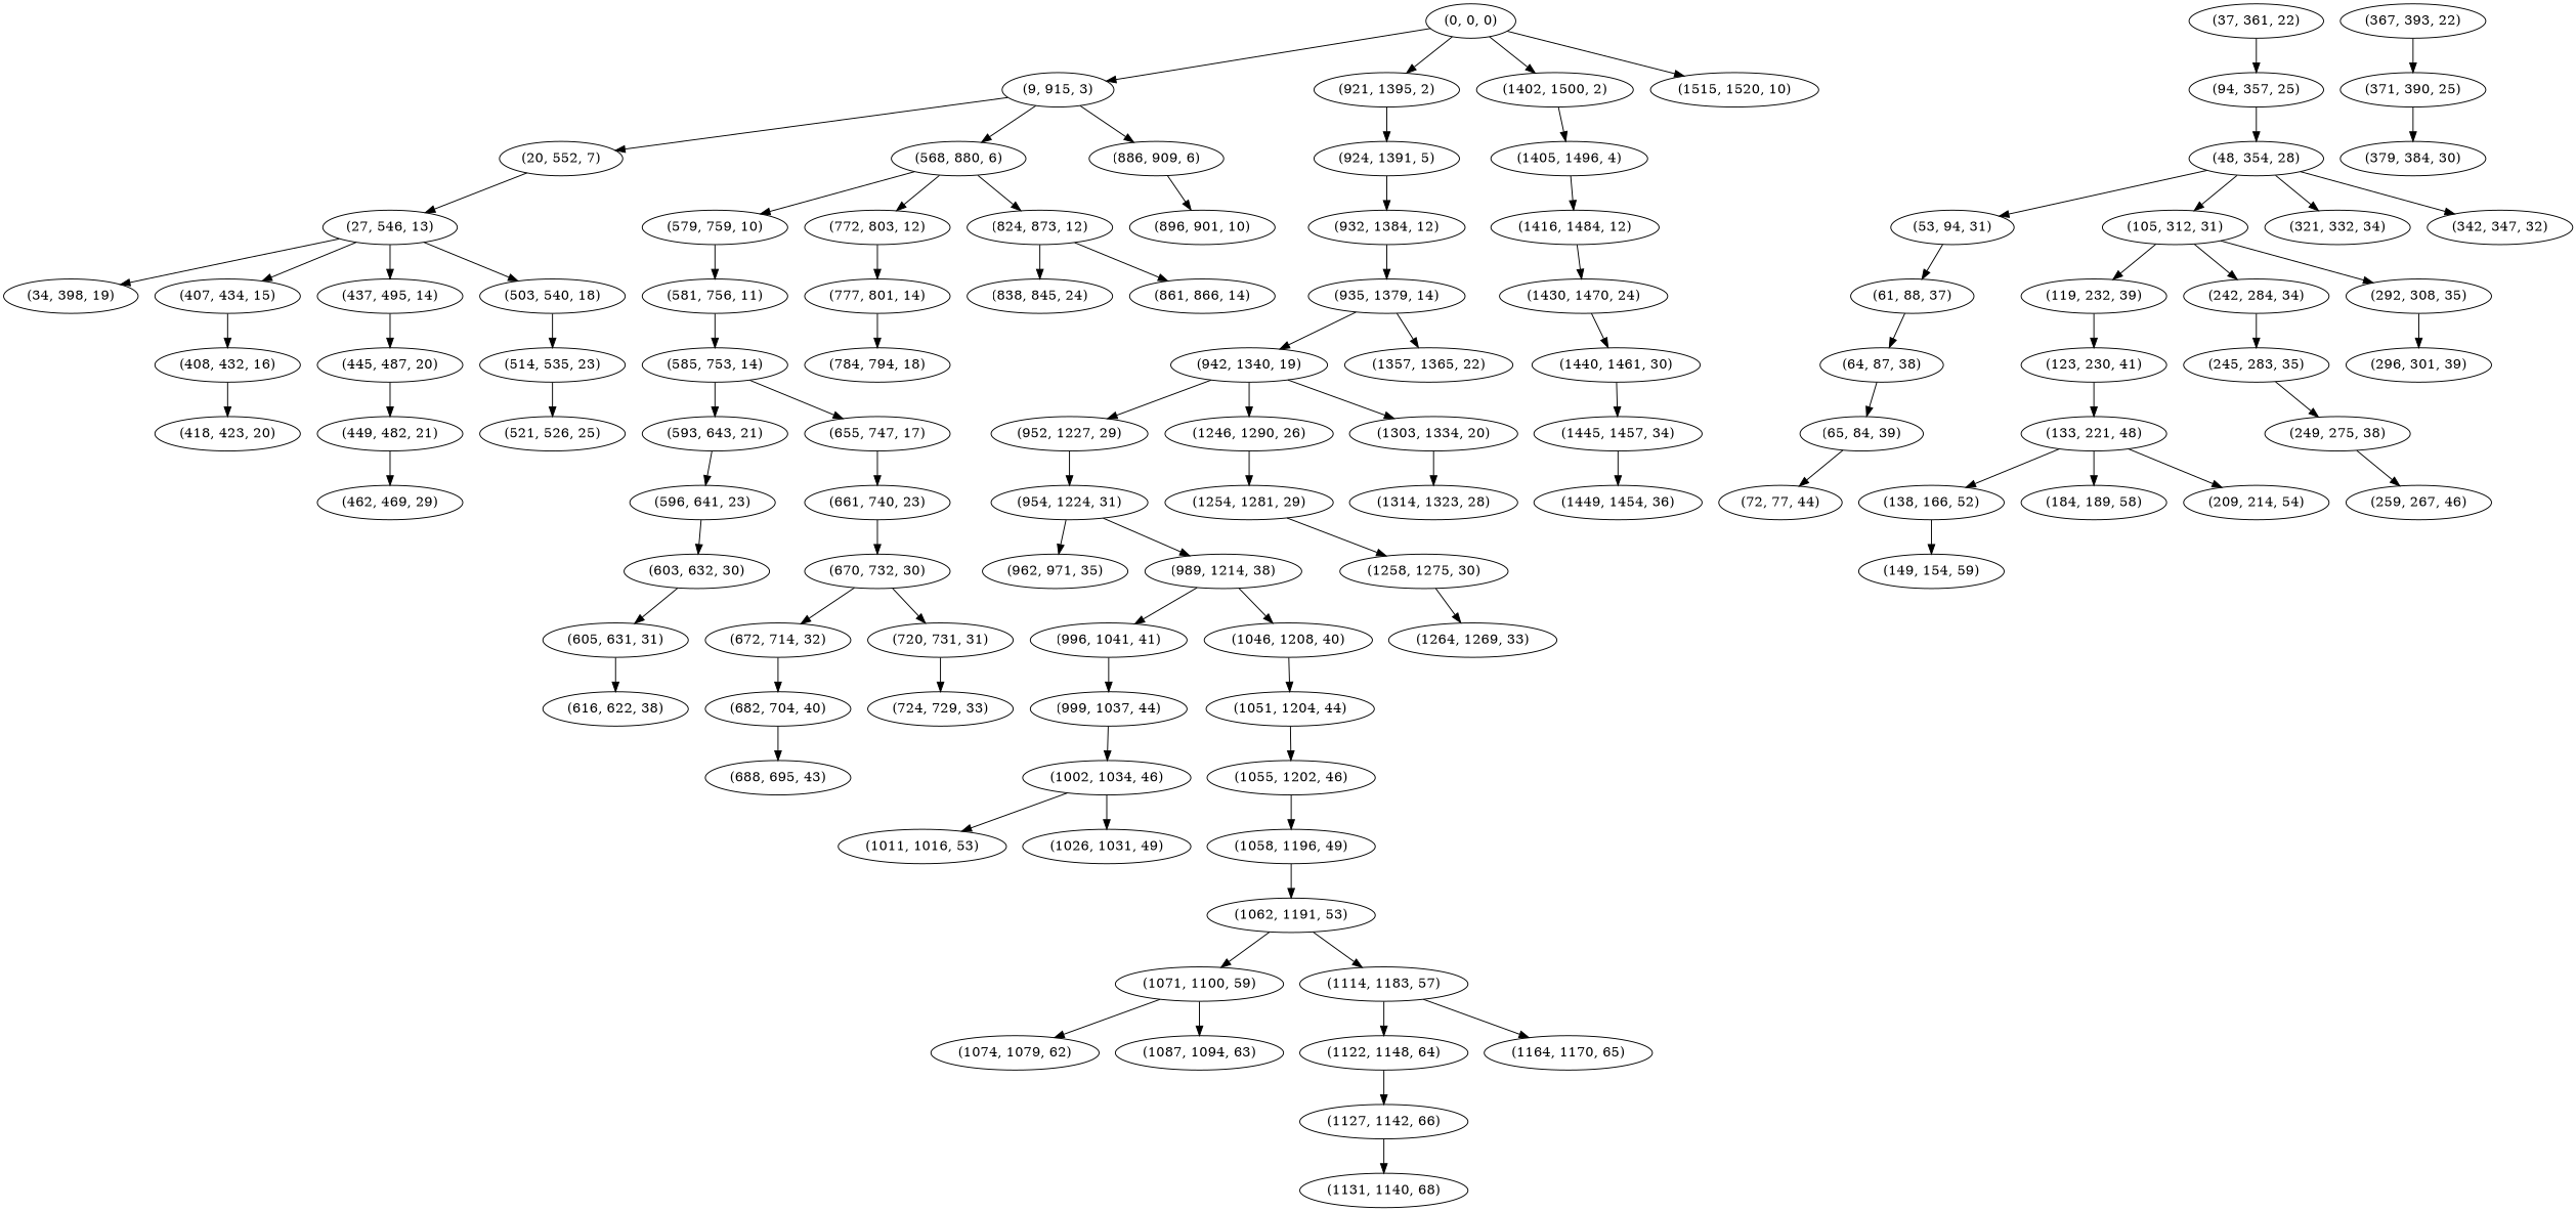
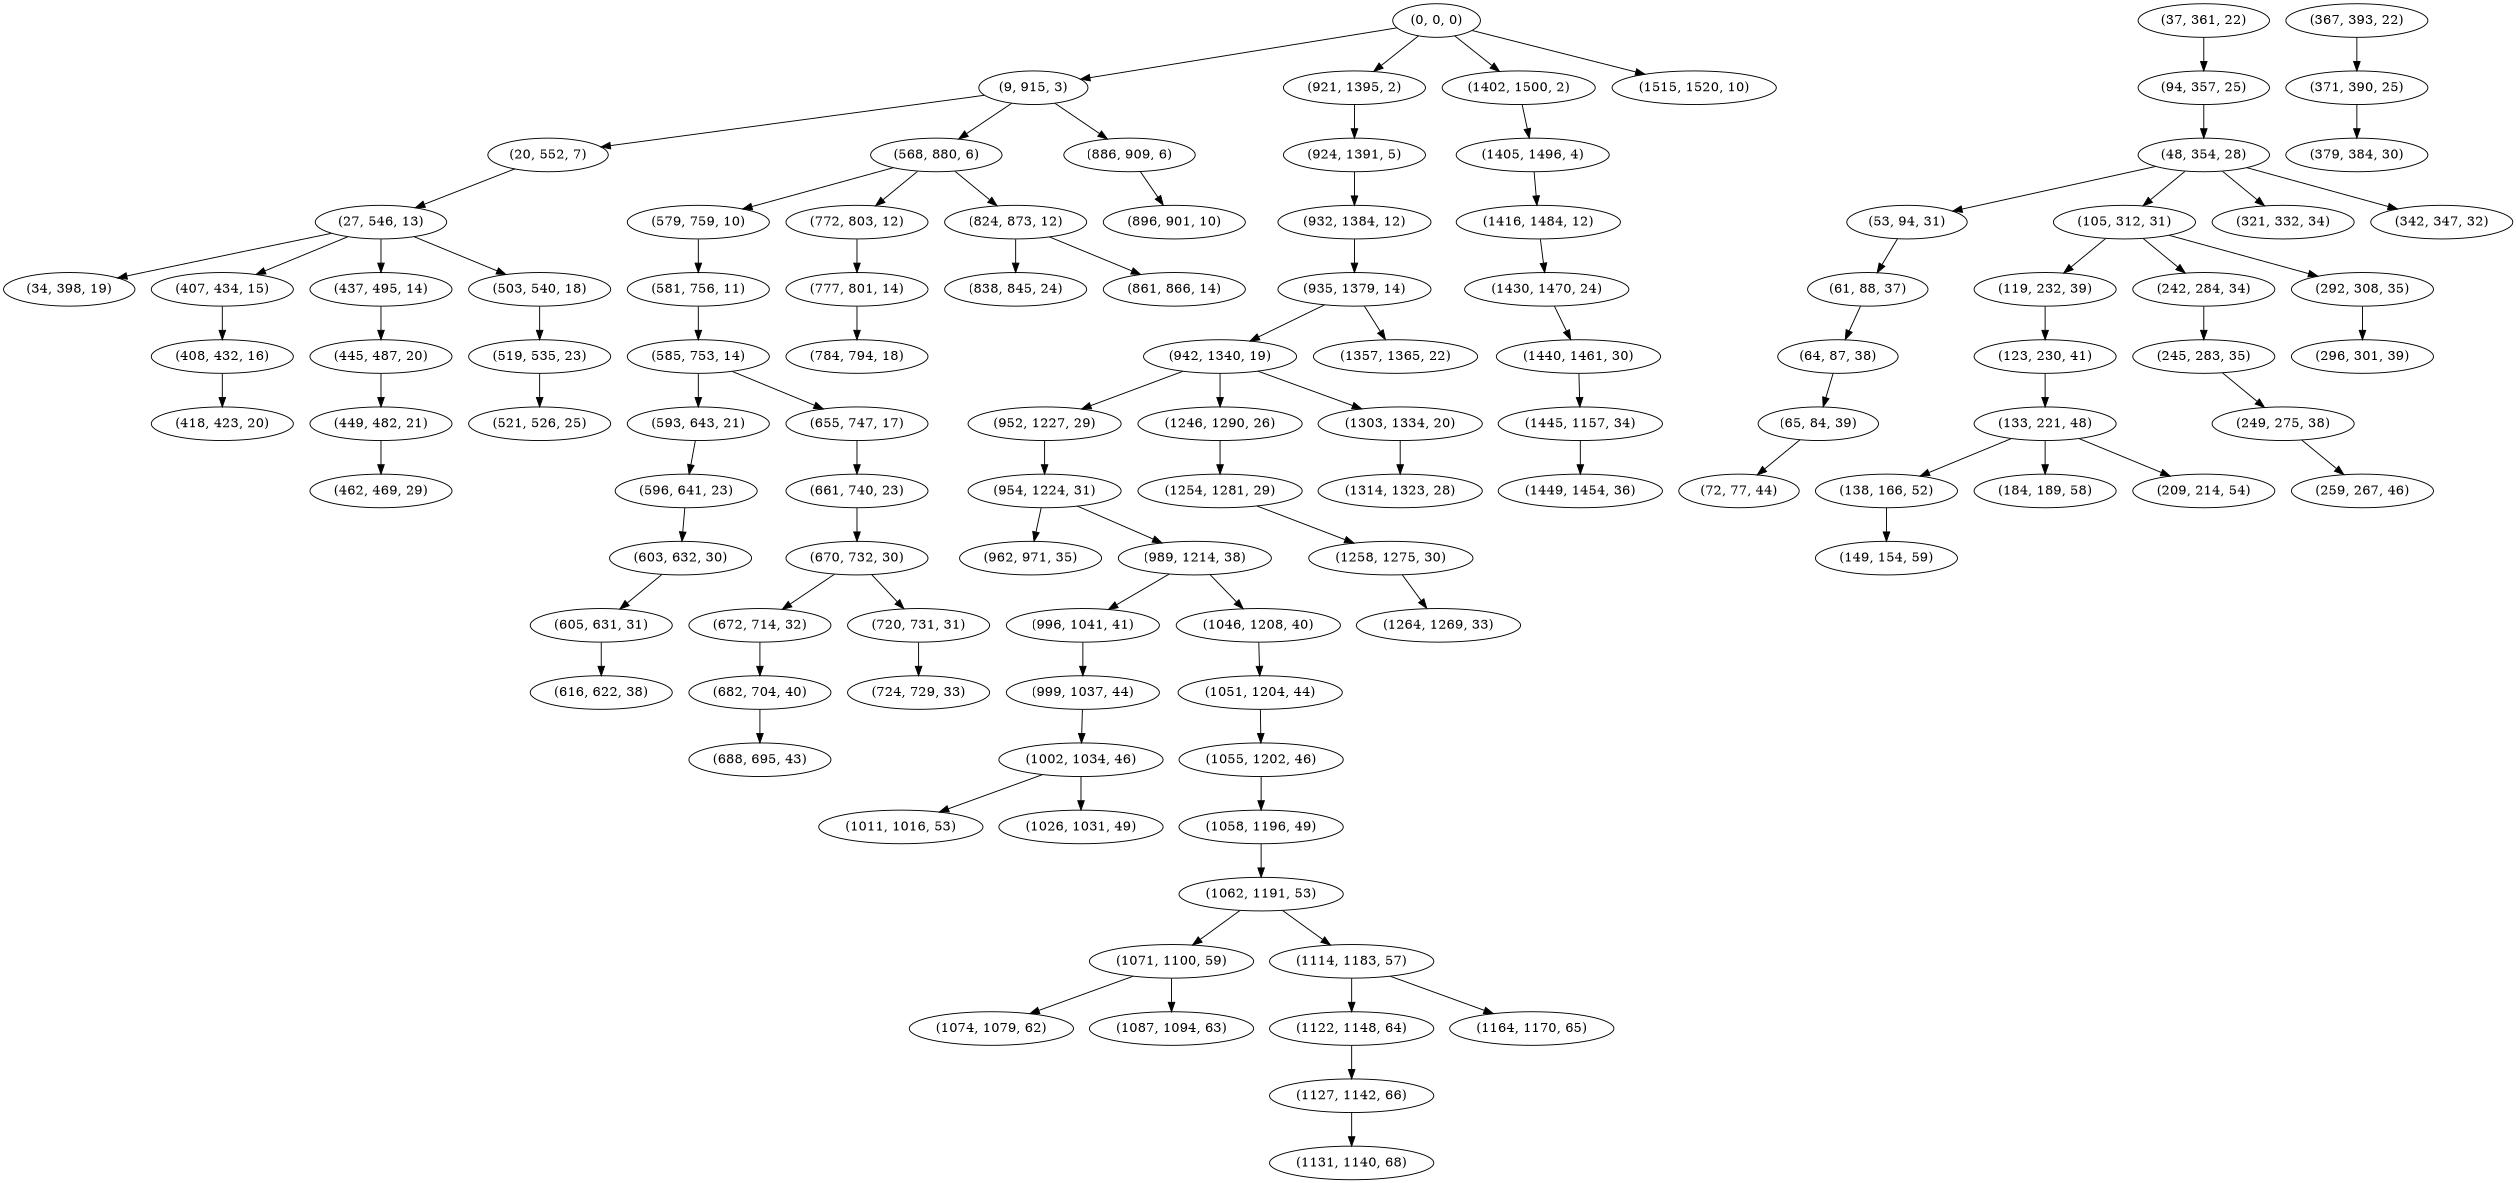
  digraph {
    "(0, 0, 0)"
    "(9, 915, 3)"
    "(921, 1395, 2)"
    "(1402, 1500, 2)"
    "(1515, 1520, 10)"
    "(20, 552, 7)"
    "(568, 880, 6)"
    "(886, 909, 6)"
    "(924, 1391, 5)"
    "(1405, 1496, 4)"
    "(27, 546, 13)"
    "(579, 759, 10)"
    "(772, 803, 12)"
    "(824, 873, 12)"
    "(896, 901, 10)"
    "(34, 398, 19)"
    "(407, 434, 15)"
    "(437, 495, 14)"
    "(503, 540, 18)"
    "(408, 432, 16)"
    "(445, 487, 20)"
-   "(514, 535, 23)"
+   "(514, 535, 23)" [label="(519, 535, 23)"]
    n23 [label="(94, 357, 25)"]
    "(37, 361, 22)"
    "(367, 393, 22)"
    "(371, 390, 25)"
    "(48, 354, 28)"
    "(53, 94, 31)"
    "(105, 312, 31)"
    "(321, 332, 34)"
    "(342, 347, 32)"
    "(61, 88, 37)"
    "(119, 232, 39)"
    "(242, 284, 34)"
    "(292, 308, 35)"
    "(64, 87, 38)"
    "(65, 84, 39)"
    "(72, 77, 44)"
    "(123, 230, 41)"
    "(245, 283, 35)"
    "(296, 301, 39)"
    "(133, 221, 48)"
    "(138, 166, 52)"
    "(184, 189, 58)"
    "(209, 214, 54)"
    "(149, 154, 59)"
    "(249, 275, 38)"
    "(259, 267, 46)"
    "(379, 384, 30)"
    "(418, 423, 20)"
    "(449, 482, 21)"
    "(462, 469, 29)"
    "(521, 526, 25)"
    "(581, 756, 11)"
    "(777, 801, 14)"
    "(838, 845, 24)"
    "(861, 866, 14)"
    "(585, 753, 14)"
    "(593, 643, 21)"
    "(655, 747, 17)"
    "(596, 641, 23)"
    "(661, 740, 23)"
    "(603, 632, 30)"
    "(605, 631, 31)"
    "(616, 622, 38)"
    "(670, 732, 30)"
    "(672, 714, 32)"
    "(720, 731, 31)"
    "(682, 704, 40)"
    "(724, 729, 33)"
    "(688, 695, 43)"
    "(784, 794, 18)"
    "(932, 1384, 12)"
    "(935, 1379, 14)"
    "(942, 1340, 19)"
    "(1357, 1365, 22)"
    "(952, 1227, 29)"
    "(1246, 1290, 26)"
    "(1303, 1334, 20)"
    "(954, 1224, 31)"
    "(1254, 1281, 29)"
    "(1314, 1323, 28)"
    "(962, 971, 35)"
    "(989, 1214, 38)"
    "(996, 1041, 41)"
    "(1046, 1208, 40)"
    "(999, 1037, 44)"
    "(1051, 1204, 44)"
    "(1002, 1034, 46)"
    "(1011, 1016, 53)"
    "(1026, 1031, 49)"
    "(1055, 1202, 46)"
    "(1058, 1196, 49)"
    "(1062, 1191, 53)"
    "(1071, 1100, 59)"
    "(1114, 1183, 57)"
    "(1074, 1079, 62)"
    "(1087, 1094, 63)"
    "(1122, 1148, 64)"
    "(1164, 1170, 65)"
    "(1127, 1142, 66)"
    "(1131, 1140, 68)"
    "(1258, 1275, 30)"
    "(1264, 1269, 33)"
    "(1416, 1484, 12)"
    "(1430, 1470, 24)"
    "(1440, 1461, 30)"
-   "(1445, 1457, 34)"
+   "(1445, 1457, 34)" [label="(1445, 1157, 34)"]
    "(1449, 1454, 36)"
    "(0, 0, 0)" -> "(9, 915, 3)"
    "(0, 0, 0)" -> "(921, 1395, 2)"
    "(0, 0, 0)" -> "(1402, 1500, 2)"
    "(0, 0, 0)" -> "(1515, 1520, 10)"
    "(9, 915, 3)" -> "(20, 552, 7)"
    "(9, 915, 3)" -> "(568, 880, 6)"
    "(9, 915, 3)" -> "(886, 909, 6)"
    "(921, 1395, 2)" -> "(924, 1391, 5)"
    "(1402, 1500, 2)" -> "(1405, 1496, 4)"
    "(20, 552, 7)" -> "(27, 546, 13)"
    "(568, 880, 6)" -> "(579, 759, 10)"
    "(568, 880, 6)" -> "(772, 803, 12)"
    "(568, 880, 6)" -> "(824, 873, 12)"
    "(886, 909, 6)" -> "(896, 901, 10)"
    "(924, 1391, 5)" -> "(932, 1384, 12)"
    "(1405, 1496, 4)" -> "(1416, 1484, 12)"
    "(27, 546, 13)" -> "(34, 398, 19)"
    "(27, 546, 13)" -> "(407, 434, 15)"
    "(27, 546, 13)" -> "(437, 495, 14)"
    "(27, 546, 13)" -> "(503, 540, 18)"
    "(579, 759, 10)" -> "(581, 756, 11)"
    "(772, 803, 12)" -> "(777, 801, 14)"
    "(824, 873, 12)" -> "(838, 845, 24)"
    "(824, 873, 12)" -> "(861, 866, 14)"
    "(407, 434, 15)" -> "(408, 432, 16)"
    "(437, 495, 14)" -> "(445, 487, 20)"
    "(503, 540, 18)" -> "(514, 535, 23)"
    "(408, 432, 16)" -> "(418, 423, 20)"
    "(445, 487, 20)" -> "(449, 482, 21)"
    "(514, 535, 23)" -> "(521, 526, 25)"
    n23 -> "(48, 354, 28)"
    "(37, 361, 22)" -> n23
    "(367, 393, 22)" -> "(371, 390, 25)"
    "(371, 390, 25)" -> "(379, 384, 30)"
    "(48, 354, 28)" -> "(53, 94, 31)"
    "(48, 354, 28)" -> "(105, 312, 31)"
    "(48, 354, 28)" -> "(321, 332, 34)"
    "(48, 354, 28)" -> "(342, 347, 32)"
    "(53, 94, 31)" -> "(61, 88, 37)"
    "(105, 312, 31)" -> "(119, 232, 39)"
    "(105, 312, 31)" -> "(242, 284, 34)"
    "(105, 312, 31)" -> "(292, 308, 35)"
    "(61, 88, 37)" -> "(64, 87, 38)"
    "(119, 232, 39)" -> "(123, 230, 41)"
    "(242, 284, 34)" -> "(245, 283, 35)"
    "(292, 308, 35)" -> "(296, 301, 39)"
    "(64, 87, 38)" -> "(65, 84, 39)"
    "(65, 84, 39)" -> "(72, 77, 44)"
    "(123, 230, 41)" -> "(133, 221, 48)"
    "(245, 283, 35)" -> "(249, 275, 38)"
    "(133, 221, 48)" -> "(138, 166, 52)"
    "(133, 221, 48)" -> "(184, 189, 58)"
    "(133, 221, 48)" -> "(209, 214, 54)"
    "(138, 166, 52)" -> "(149, 154, 59)"
    "(249, 275, 38)" -> "(259, 267, 46)"
    "(449, 482, 21)" -> "(462, 469, 29)"
    "(581, 756, 11)" -> "(585, 753, 14)"
    "(777, 801, 14)" -> "(784, 794, 18)"
    "(585, 753, 14)" -> "(593, 643, 21)"
    "(585, 753, 14)" -> "(655, 747, 17)"
    "(593, 643, 21)" -> "(596, 641, 23)"
    "(655, 747, 17)" -> "(661, 740, 23)"
    "(596, 641, 23)" -> "(603, 632, 30)"
    "(661, 740, 23)" -> "(670, 732, 30)"
    "(603, 632, 30)" -> "(605, 631, 31)"
    "(605, 631, 31)" -> "(616, 622, 38)"
    "(670, 732, 30)" -> "(672, 714, 32)"
    "(670, 732, 30)" -> "(720, 731, 31)"
    "(672, 714, 32)" -> "(682, 704, 40)"
    "(720, 731, 31)" -> "(724, 729, 33)"
    "(682, 704, 40)" -> "(688, 695, 43)"
    "(932, 1384, 12)" -> "(935, 1379, 14)"
    "(935, 1379, 14)" -> "(942, 1340, 19)"
    "(935, 1379, 14)" -> "(1357, 1365, 22)"
    "(942, 1340, 19)" -> "(952, 1227, 29)"
    "(942, 1340, 19)" -> "(1246, 1290, 26)"
    "(942, 1340, 19)" -> "(1303, 1334, 20)"
    "(952, 1227, 29)" -> "(954, 1224, 31)"
    "(1246, 1290, 26)" -> "(1254, 1281, 29)"
    "(1303, 1334, 20)" -> "(1314, 1323, 28)"
    "(954, 1224, 31)" -> "(962, 971, 35)"
    "(954, 1224, 31)" -> "(989, 1214, 38)"
    "(1254, 1281, 29)" -> "(1258, 1275, 30)"
    "(989, 1214, 38)" -> "(996, 1041, 41)"
    "(989, 1214, 38)" -> "(1046, 1208, 40)"
    "(996, 1041, 41)" -> "(999, 1037, 44)"
    "(1046, 1208, 40)" -> "(1051, 1204, 44)"
    "(999, 1037, 44)" -> "(1002, 1034, 46)"
    "(1051, 1204, 44)" -> "(1055, 1202, 46)"
    "(1002, 1034, 46)" -> "(1011, 1016, 53)"
    "(1002, 1034, 46)" -> "(1026, 1031, 49)"
    "(1055, 1202, 46)" -> "(1058, 1196, 49)"
    "(1058, 1196, 49)" -> "(1062, 1191, 53)"
    "(1062, 1191, 53)" -> "(1071, 1100, 59)"
    "(1062, 1191, 53)" -> "(1114, 1183, 57)"
    "(1071, 1100, 59)" -> "(1074, 1079, 62)"
    "(1071, 1100, 59)" -> "(1087, 1094, 63)"
    "(1114, 1183, 57)" -> "(1122, 1148, 64)"
    "(1114, 1183, 57)" -> "(1164, 1170, 65)"
    "(1122, 1148, 64)" -> "(1127, 1142, 66)"
    "(1127, 1142, 66)" -> "(1131, 1140, 68)"
    "(1258, 1275, 30)" -> "(1264, 1269, 33)"
    "(1416, 1484, 12)" -> "(1430, 1470, 24)"
    "(1430, 1470, 24)" -> "(1440, 1461, 30)"
    "(1440, 1461, 30)" -> "(1445, 1457, 34)"
    "(1445, 1457, 34)" -> "(1449, 1454, 36)"
  }
